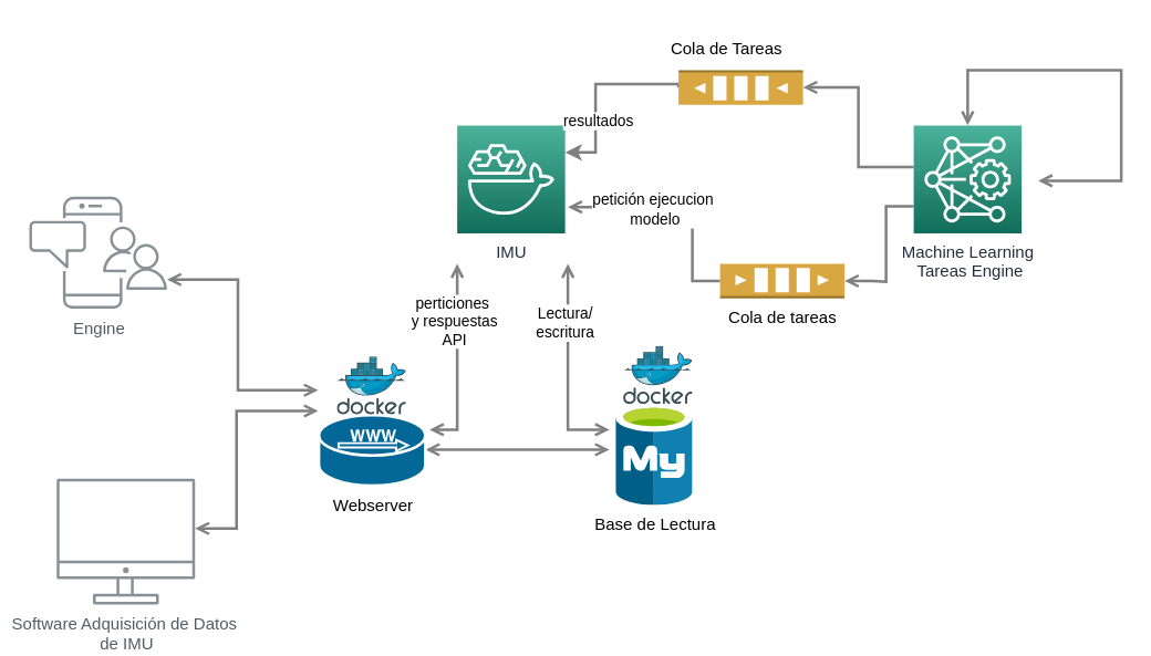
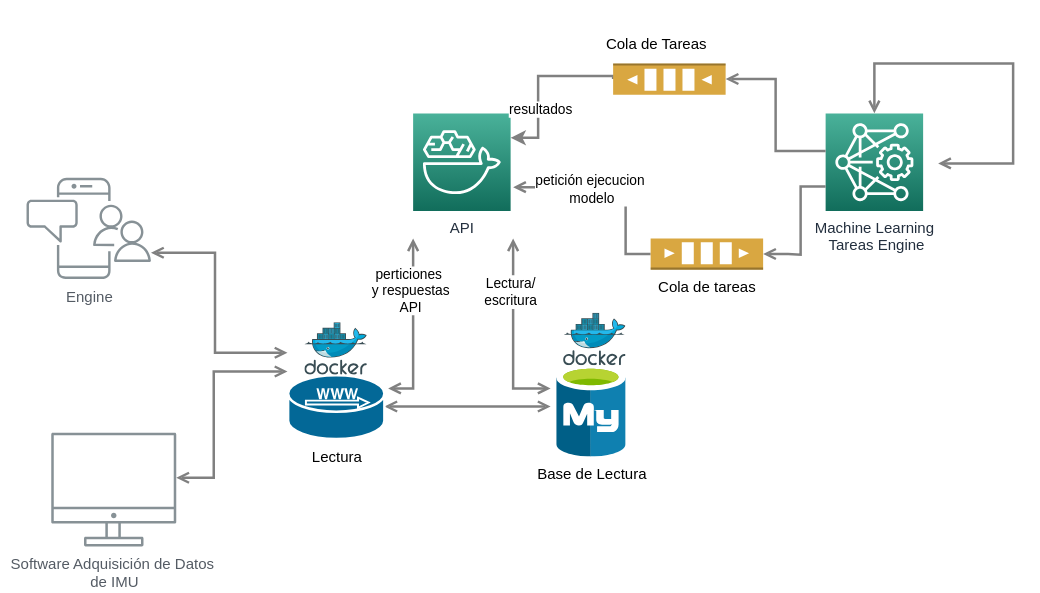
  <mxCell id="0" />
  <mxCell id="1" parent="0" />
  <mxCell id="2" style="edgeStyle=orthogonalEdgeStyle;rounded=0;orthogonalLoop=1;jettySize=auto;html=1;startArrow=open;startFill=0;endArrow=open;endFill=0;strokeWidth=2;strokeColor=#808080;" parent="1" source="7" edge="1"><mxGeometry relative="1" as="geometry"><Array as="points"><mxPoint x="170.5" y="381.5" /><mxPoint x="170.5" y="296.5" /></Array><mxPoint x="229.5" y="296.5" as="targetPoint" /></mxGeometry></mxCell>
  <mxCell id="3" style="edgeStyle=orthogonalEdgeStyle;rounded=0;orthogonalLoop=1;jettySize=auto;html=1;startArrow=open;startFill=0;endArrow=open;endFill=0;strokeWidth=2;strokeColor=#808080;" parent="1" source="8" edge="1"><mxGeometry relative="1" as="geometry"><Array as="points"><mxPoint x="171.5" y="201.5" /><mxPoint x="171.5" y="281.5" /></Array><mxPoint x="229.5" y="281.5" as="targetPoint" /></mxGeometry></mxCell>
  <mxCell id="4" style="edgeStyle=orthogonalEdgeStyle;rounded=0;orthogonalLoop=1;jettySize=auto;html=1;startArrow=open;startFill=0;endArrow=open;endFill=0;strokeWidth=2;strokeColor=#808080;" parent="1" edge="1"><mxGeometry relative="1" as="geometry"><Array as="points"><mxPoint x="370" y="324.5" /><mxPoint x="370" y="324.5" /></Array><mxPoint x="307" y="324.5" as="sourcePoint" /><mxPoint x="440.001" y="324.5" as="targetPoint" /></mxGeometry></mxCell>
  <mxCell id="5" style="edgeStyle=orthogonalEdgeStyle;rounded=0;orthogonalLoop=1;jettySize=auto;html=1;startArrow=open;startFill=0;endArrow=open;endFill=0;strokeWidth=2;strokeColor=#808080;" parent="1" edge="1"><mxGeometry relative="1" as="geometry"><mxPoint x="330" y="190" as="sourcePoint" /><mxPoint x="310" y="310" as="targetPoint" /><Array as="points"><mxPoint x="330" y="190" /><mxPoint x="330" y="310" /></Array></mxGeometry></mxCell>
  <mxCell id="6" value="perticiones&amp;nbsp;&lt;br&gt;y respuestas&lt;br&gt;API" style="edgeLabel;html=1;align=center;verticalAlign=middle;resizable=0;points=[];" vertex="1" connectable="0" parent="5"><mxGeometry x="-0.419" y="-3" relative="1" as="geometry"><mxPoint as="offset" /></mxGeometry></mxCell>
  <mxCell id="7" value="Software Adquisición de Datos&amp;nbsp;&lt;br&gt;de IMU" style="outlineConnect=0;gradientColor=none;fontColor=#545B64;strokeColor=none;fillColor=#879196;dashed=0;verticalLabelPosition=bottom;verticalAlign=top;align=center;html=1;fontSize=12;fontStyle=0;aspect=fixed;shape=mxgraph.aws4.illustration_desktop;pointerEvents=1;labelBackgroundColor=#ffffff;" parent="1" vertex="1"><mxGeometry x="40.5" y="345.5" width="100" height="91" as="geometry" /></mxCell>
  <mxCell id="8" value="Engine" style="outlineConnect=0;gradientColor=none;fontColor=#545B64;strokeColor=none;fillColor=#879196;dashed=0;verticalLabelPosition=bottom;verticalAlign=top;align=center;html=1;fontSize=12;fontStyle=0;aspect=fixed;shape=mxgraph.aws4.illustration_notification;pointerEvents=1;labelBackgroundColor=#ffffff;" parent="1" vertex="1"><mxGeometry x="20.5" y="141.5" width="100" height="81" as="geometry" /></mxCell>
- <mxCell id="9" value="IMU" style="sketch=0;points=[[0,0,0],[0.25,0,0],[0.5,0,0],[0.75,0,0],[1,0,0],[0,1,0],[0.25,1,0],[0.5,1,0],[0.75,1,0],[1,1,0],[0,0.25,0],[0,0.5,0],[0,0.75,0],[1,0.25,0],[1,0.5,0],[1,0.75,0]];outlineConnect=0;fontColor=#232F3E;gradientColor=#4AB29A;gradientDirection=north;fillColor=#116D5B;strokeColor=#ffffff;dashed=0;verticalLabelPosition=bottom;verticalAlign=top;align=center;html=1;fontSize=12;fontStyle=0;aspect=fixed;shape=mxgraph.aws4.resourceIcon;resIcon=mxgraph.aws4.deep_learning_containers;" vertex="1" parent="1"><mxGeometry x="330" y="90" width="78" height="78" as="geometry" /></mxCell>
+ <mxCell id="9" value="API" style="sketch=0;points=[[0,0,0],[0.25,0,0],[0.5,0,0],[0.75,0,0],[1,0,0],[0,1,0],[0.25,1,0],[0.5,1,0],[0.75,1,0],[1,1,0],[0,0.25,0],[0,0.5,0],[0,0.75,0],[1,0.25,0],[1,0.5,0],[1,0.75,0]];outlineConnect=0;fontColor=#232F3E;gradientColor=#4AB29A;gradientDirection=north;fillColor=#116D5B;strokeColor=#ffffff;dashed=0;verticalLabelPosition=bottom;verticalAlign=top;align=center;html=1;fontSize=12;fontStyle=0;aspect=fixed;shape=mxgraph.aws4.resourceIcon;resIcon=mxgraph.aws4.deep_learning_containers;" vertex="1" parent="1"><mxGeometry x="330" y="90" width="78" height="78" as="geometry" /></mxCell>
  <mxCell id="10" value="Machine Learning&lt;br&gt;&amp;nbsp;Tareas Engine" style="sketch=0;points=[[0,0,0],[0.25,0,0],[0.5,0,0],[0.75,0,0],[1,0,0],[0,1,0],[0.25,1,0],[0.5,1,0],[0.75,1,0],[1,1,0],[0,0.25,0],[0,0.5,0],[0,0.75,0],[1,0.25,0],[1,0.5,0],[1,0.75,0]];outlineConnect=0;fontColor=#232F3E;gradientColor=#4AB29A;gradientDirection=north;fillColor=#116D5B;strokeColor=#ffffff;dashed=0;verticalLabelPosition=bottom;verticalAlign=top;align=center;html=1;fontSize=12;fontStyle=0;aspect=fixed;shape=mxgraph.aws4.resourceIcon;resIcon=mxgraph.aws4.deep_learning_amis;" vertex="1" parent="1"><mxGeometry x="660" y="90" width="78" height="78" as="geometry" /></mxCell>
- <mxCell id="11" value="Webserver" style="shape=mxgraph.cisco.servers.microwebserver;html=1;pointerEvents=1;dashed=0;fillColor=#036897;strokeColor=#ffffff;strokeWidth=2;verticalLabelPosition=bottom;verticalAlign=top;align=center;outlineConnect=0;" vertex="1" parent="1"><mxGeometry x="230" y="299.5" width="77" height="51" as="geometry" /></mxCell>
+ <mxCell id="11" value="Lectura" style="shape=mxgraph.cisco.servers.microwebserver;html=1;pointerEvents=1;dashed=0;fillColor=#036897;strokeColor=#ffffff;strokeWidth=2;verticalLabelPosition=bottom;verticalAlign=top;align=center;outlineConnect=0;" vertex="1" parent="1"><mxGeometry x="230" y="299.5" width="77" height="51" as="geometry" /></mxCell>
  <mxCell id="12" value="" style="sketch=0;aspect=fixed;html=1;points=[];align=center;image;fontSize=12;image=img/lib/mscae/Docker.svg;" vertex="1" parent="1"><mxGeometry x="243.5" y="257.5" width="50" height="42" as="geometry" /></mxCell>
  <mxCell id="13" style="edgeStyle=orthogonalEdgeStyle;rounded=0;orthogonalLoop=1;jettySize=auto;html=1;startArrow=classic;startFill=1;endArrow=none;endFill=0;strokeWidth=2;strokeColor=#808080;exitX=1;exitY=0.25;exitDx=0;exitDy=0;exitPerimeter=0;entryX=1;entryY=0.5;entryDx=0;entryDy=0;entryPerimeter=0;verticalAlign=top;" edge="1" parent="1" source="9" target="23"><mxGeometry relative="1" as="geometry"><Array as="points"><mxPoint x="430" y="110" /><mxPoint x="430" y="60" /><mxPoint x="490" y="60" /></Array><mxPoint x="370.5" y="111.5" as="sourcePoint" /><mxPoint x="460" y="70" as="targetPoint" /></mxGeometry></mxCell>
  <mxCell id="14" value="resultados" style="edgeLabel;html=1;align=center;verticalAlign=middle;resizable=0;points=[];" vertex="1" connectable="0" parent="13"><mxGeometry x="-0.331" y="-1" relative="1" as="geometry"><mxPoint as="offset" /></mxGeometry></mxCell>
  <mxCell id="15" style="edgeStyle=orthogonalEdgeStyle;rounded=0;orthogonalLoop=1;jettySize=auto;html=1;startArrow=open;startFill=0;endArrow=none;endFill=0;strokeWidth=2;strokeColor=#808080;entryX=0;entryY=0.5;entryDx=0;entryDy=0;entryPerimeter=0;" edge="1" parent="1" target="22"><mxGeometry relative="1" as="geometry"><mxPoint x="410" y="149" as="sourcePoint" /><mxPoint x="500" y="200" as="targetPoint" /><Array as="points"><mxPoint x="440" y="149" /><mxPoint x="440" y="150" /><mxPoint x="490" y="150" /><mxPoint x="490" y="149" /><mxPoint x="500" y="149" /><mxPoint x="500" y="203" /></Array></mxGeometry></mxCell>
  <mxCell id="16" value="petición ejecucion&amp;nbsp;&lt;br&gt;modelo" style="edgeLabel;html=1;align=center;verticalAlign=middle;resizable=0;points=[];" vertex="1" connectable="0" parent="15"><mxGeometry x="-0.239" relative="1" as="geometry"><mxPoint as="offset" /></mxGeometry></mxCell>
  <mxCell id="17" value="Base de Lectura" style="sketch=0;aspect=fixed;html=1;points=[];align=center;image;fontSize=12;image=img/lib/mscae/Azure_Database_for_MySQL_servers.svg;labelBackgroundColor=#FFFFFF;" vertex="1" parent="1"><mxGeometry x="445" y="292" width="55.48" height="73" as="geometry" /></mxCell>
  <mxCell id="18" value="" style="sketch=0;aspect=fixed;html=1;points=[];align=center;image;fontSize=12;image=img/lib/mscae/Docker.svg;" vertex="1" parent="1"><mxGeometry x="450.48" y="250" width="50" height="42" as="geometry" /></mxCell>
  <mxCell id="19" style="edgeStyle=orthogonalEdgeStyle;rounded=0;orthogonalLoop=1;jettySize=auto;html=1;startArrow=open;startFill=0;endArrow=open;endFill=0;strokeWidth=2;strokeColor=#808080;" edge="1" parent="1"><mxGeometry relative="1" as="geometry"><mxPoint x="410" y="190" as="sourcePoint" /><mxPoint x="440" y="310" as="targetPoint" /><Array as="points"><mxPoint x="410" y="310" /></Array></mxGeometry></mxCell>
  <mxCell id="20" value="Lectura/&lt;br&gt;escritura" style="edgeLabel;html=1;align=center;verticalAlign=middle;resizable=0;points=[];" vertex="1" connectable="0" parent="19"><mxGeometry x="-0.445" y="-3" relative="1" as="geometry"><mxPoint as="offset" /></mxGeometry></mxCell>
  <mxCell id="21" style="edgeStyle=orthogonalEdgeStyle;rounded=0;orthogonalLoop=1;jettySize=auto;html=1;startArrow=open;startFill=0;endArrow=open;endFill=0;strokeWidth=2;strokeColor=#808080;exitX=0.5;exitY=0;exitDx=0;exitDy=0;exitPerimeter=0;" edge="1" parent="1" source="10"><mxGeometry relative="1" as="geometry"><Array as="points"><mxPoint x="699" y="50" /><mxPoint x="810" y="50" /><mxPoint x="810" y="130" /></Array><mxPoint x="800.005" y="20" as="sourcePoint" /><mxPoint x="750" y="130" as="targetPoint" /></mxGeometry></mxCell>
  <mxCell id="22" value="Cola de tareas" style="outlineConnect=0;dashed=0;verticalLabelPosition=bottom;verticalAlign=top;align=center;html=1;shape=mxgraph.aws3.queue;fillColor=#D9A741;gradientColor=none;labelBackgroundColor=#FFFFFF;" vertex="1" parent="1"><mxGeometry x="520" y="190" width="90" height="25" as="geometry" /></mxCell>
  <mxCell id="23" value="&lt;span style=&quot;color: rgba(0, 0, 0, 0); font-family: monospace; font-size: 0px; text-align: start; background-color: rgb(248, 249, 250);&quot;&gt;ffd&lt;/span&gt;" style="outlineConnect=0;dashed=0;verticalLabelPosition=bottom;verticalAlign=top;align=center;html=1;shape=mxgraph.aws3.queue;fillColor=#D9A741;gradientColor=none;labelBackgroundColor=#FFFFFF;rotation=-180;" vertex="1" parent="1"><mxGeometry x="490" y="50" width="90" height="25" as="geometry" /></mxCell>
  <mxCell id="24" value="Cola de Tareas" style="text;html=1;strokeColor=none;fillColor=none;align=center;verticalAlign=middle;whiteSpace=wrap;rounded=0;labelBackgroundColor=#FFFFFF;" vertex="1" parent="1"><mxGeometry x="470" y="20" width="110" height="30" as="geometry" /></mxCell>
  <mxCell id="25" style="edgeStyle=orthogonalEdgeStyle;rounded=0;orthogonalLoop=1;jettySize=auto;html=1;startArrow=open;startFill=0;endArrow=none;endFill=0;strokeWidth=2;strokeColor=#808080;exitX=0;exitY=0.5;exitDx=0;exitDy=0;exitPerimeter=0;" edge="1" parent="1" source="23"><mxGeometry relative="1" as="geometry"><mxPoint x="720" y="222.5" as="sourcePoint" /><mxPoint x="660" y="120" as="targetPoint" /><Array as="points"><mxPoint x="620" y="63" /><mxPoint x="620" y="120" /><mxPoint x="660" y="120" /></Array></mxGeometry></mxCell>
  <mxCell id="26" style="edgeStyle=orthogonalEdgeStyle;rounded=0;orthogonalLoop=1;jettySize=auto;html=1;startArrow=open;startFill=0;endArrow=none;endFill=0;strokeWidth=2;strokeColor=#808080;exitX=1;exitY=0.5;exitDx=0;exitDy=0;exitPerimeter=0;entryX=0;entryY=0.75;entryDx=0;entryDy=0;entryPerimeter=0;" edge="1" parent="1" source="22" target="10"><mxGeometry relative="1" as="geometry"><mxPoint x="780" y="230.5" as="sourcePoint" /><mxPoint x="760" y="350.5" as="targetPoint" /><Array as="points"><mxPoint x="630" y="203" /><mxPoint x="640" y="203" /><mxPoint x="640" y="149" /></Array></mxGeometry></mxCell>
